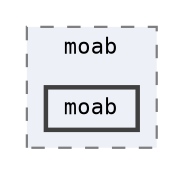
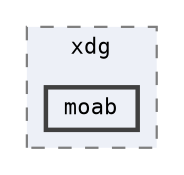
  digraph {
    compound=true
    fontname="DejaVu Sans Mono"
    n1 [color=grey25 fillcolor="#edf0f7" fontname="DejaVu Sans Mono" fontsize=10 height=0.2 label=moab shape=box style="filled,bold" width=0.4]
    subgraph cluster_1 {
      bgcolor="#edf0f7"
      fontsize=10
-     label=moab
+     label=xdg
      pencolor=grey50
      style="filled,dashed"
      n1
    }
  }
